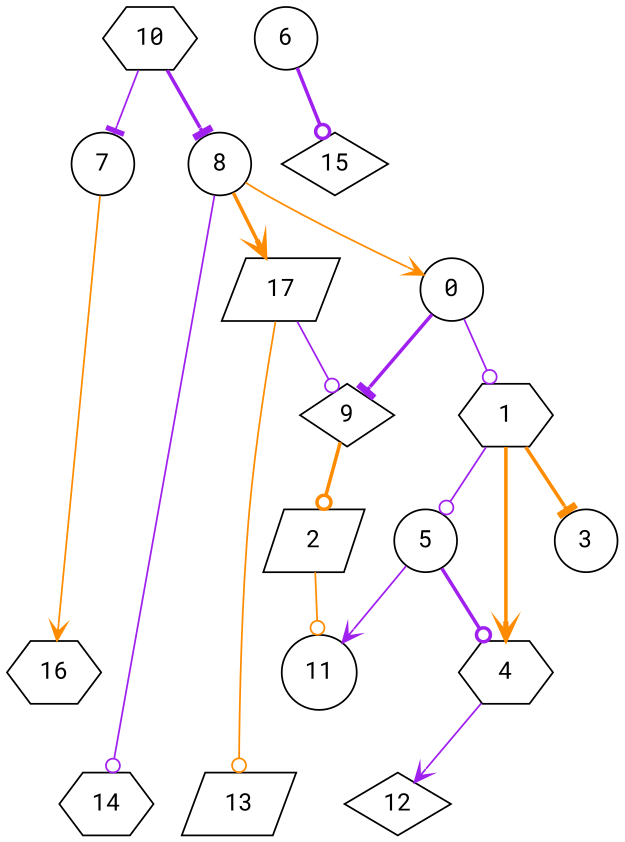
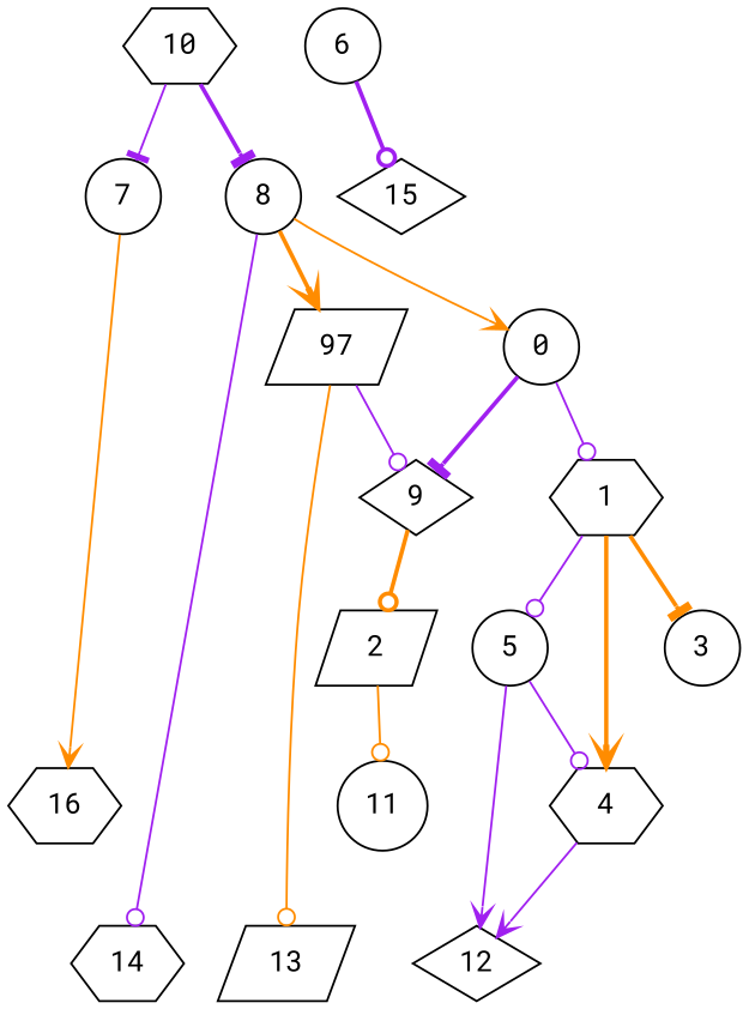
  digraph {
    fontname="Roboto Mono"
    node [fontname="Roboto Mono" shape=circle]
    edge [arrowhead=odot color=purple fontname="Roboto Mono" style=solid weight=0]
    1 [shape=hexagon]
    0
    9 [shape=diamond]
    3
    5
    4 [shape=hexagon]
    2 [shape=parallelogram]
    11
    12 [shape=diamond]
    15 [shape=diamond]
    6
    16 [shape=hexagon]
    7
    8
    14 [shape=hexagon]
-   17 [shape=parallelogram]
+   17 [shape=parallelogram label=97]
    13 [shape=parallelogram]
    10 [shape=hexagon]
    1 -> 3 [arrowhead=tee color=darkorange style=bold]
    1 -> 5
    1 -> 4 [arrowhead=vee color=darkorange style=bold weight=2]
    0 -> 1
    0 -> 9 [arrowhead=tee style=bold]
    9 -> 2 [color=darkorange style=bold]
-   5 -> 4 [style=bold]
-   5 -> 11 [arrowhead=vee]
+   5 -> 4
+   5 -> 12 [arrowhead=vee]
    4 -> 12 [arrowhead=vee]
    2 -> 11 [color=darkorange]
    6 -> 15 [style=bold]
    7 -> 16 [arrowhead=vee color=darkorange]
    8 -> 0 [arrowhead=vee color=darkorange]
    8 -> 14
    8 -> 17 [arrowhead=vee color=darkorange style=bold]
    17 -> 9
    17 -> 13 [color=darkorange]
    10 -> 7 [arrowhead=tee]
    10 -> 8 [arrowhead=tee style=bold]
  }
